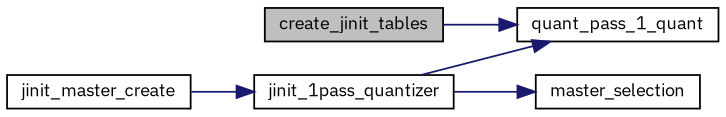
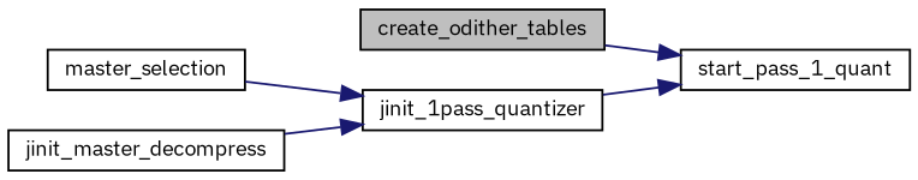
  digraph {
    fontname="IBM Plex Sans"
    rankdir=RL
    node [color=black fontname="IBM Plex Sans" fontsize=10 shape=record]
    edge [color=midnightblue dir=back fontname="IBM Plex Sans" fontsize=10 labelfontname=Helvetica labelfontsize=10 style=solid]
-   n1 [fillcolor=grey75 fontcolor=black height=0.2 label=create_jinit_tables style=filled width=0.4]
-   n2 [height=0.2 label=quant_pass_1_quant width=0.4]
+   n1 [fillcolor=grey75 fontcolor=black height=0.2 label=create_odither_tables style=filled width=0.4]
+   n2 [height=0.2 label=start_pass_1_quant width=0.4]
    n3 [height=0.2 label=jinit_1pass_quantizer width=0.4]
    n4 [height=0.2 label=master_selection width=0.4]
-   n5 [height=0.2 label=jinit_master_create width=0.4]
+   n5 [height=0.2 label=jinit_master_decompress width=0.4]
    n2 -> n1
    n2 -> n3
-   n4 -> n3
+   n3 -> n4
    n3 -> n5
  }
